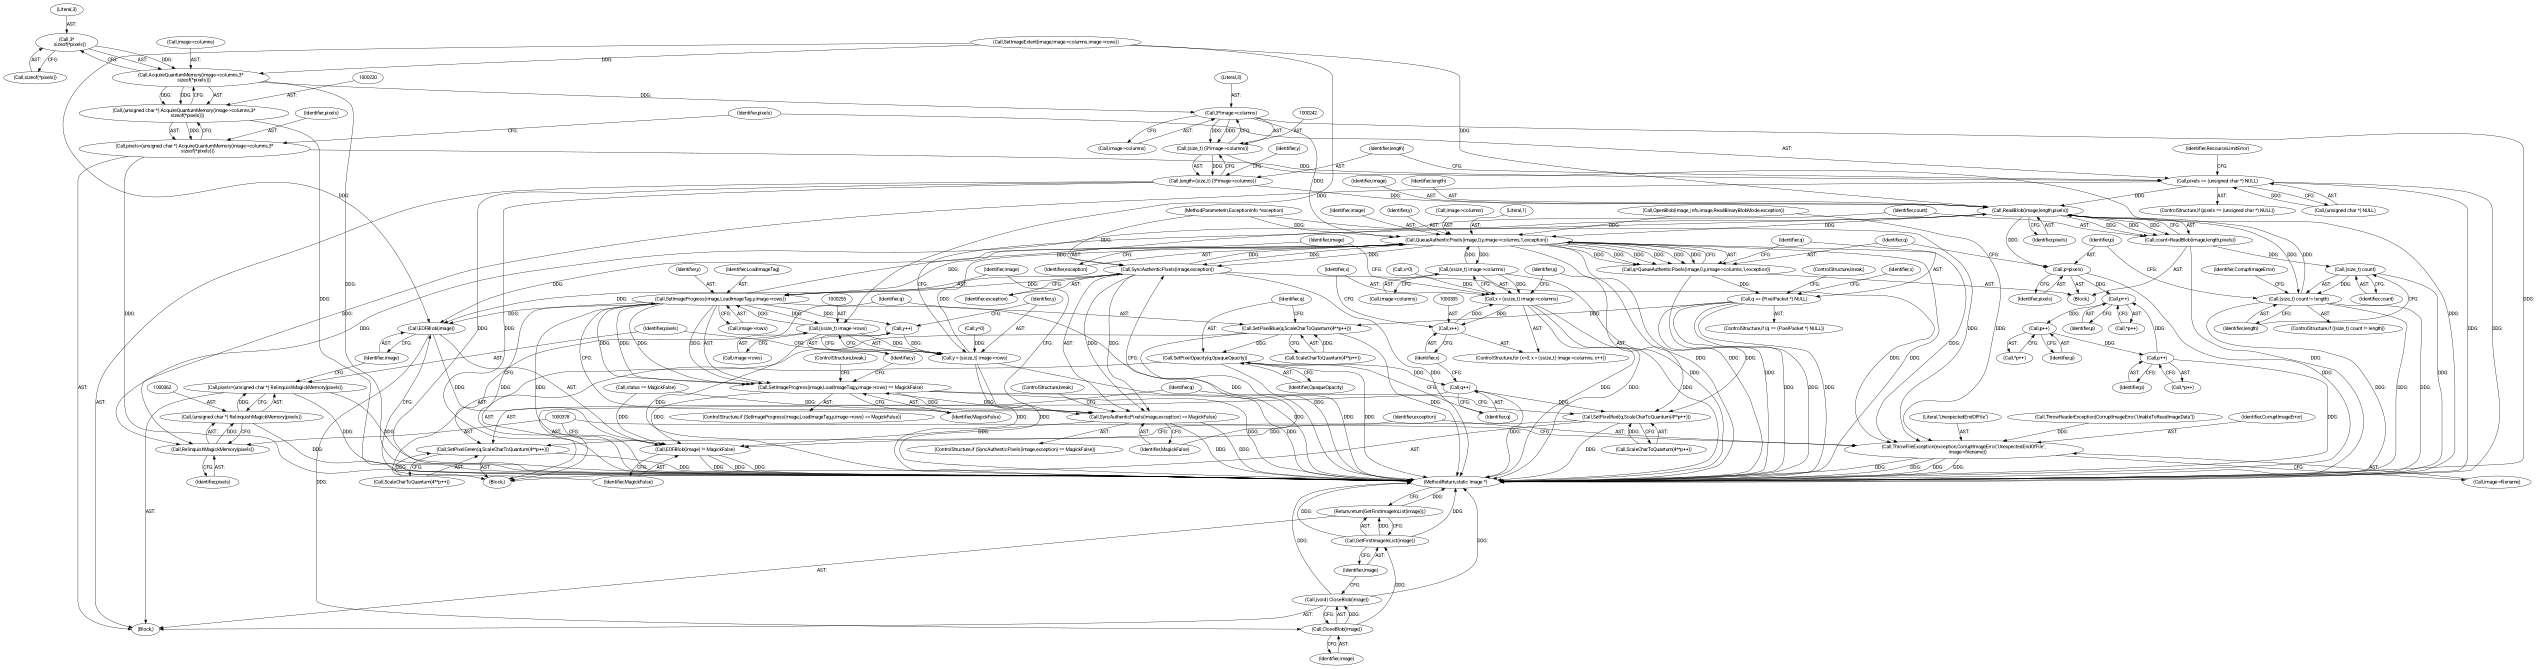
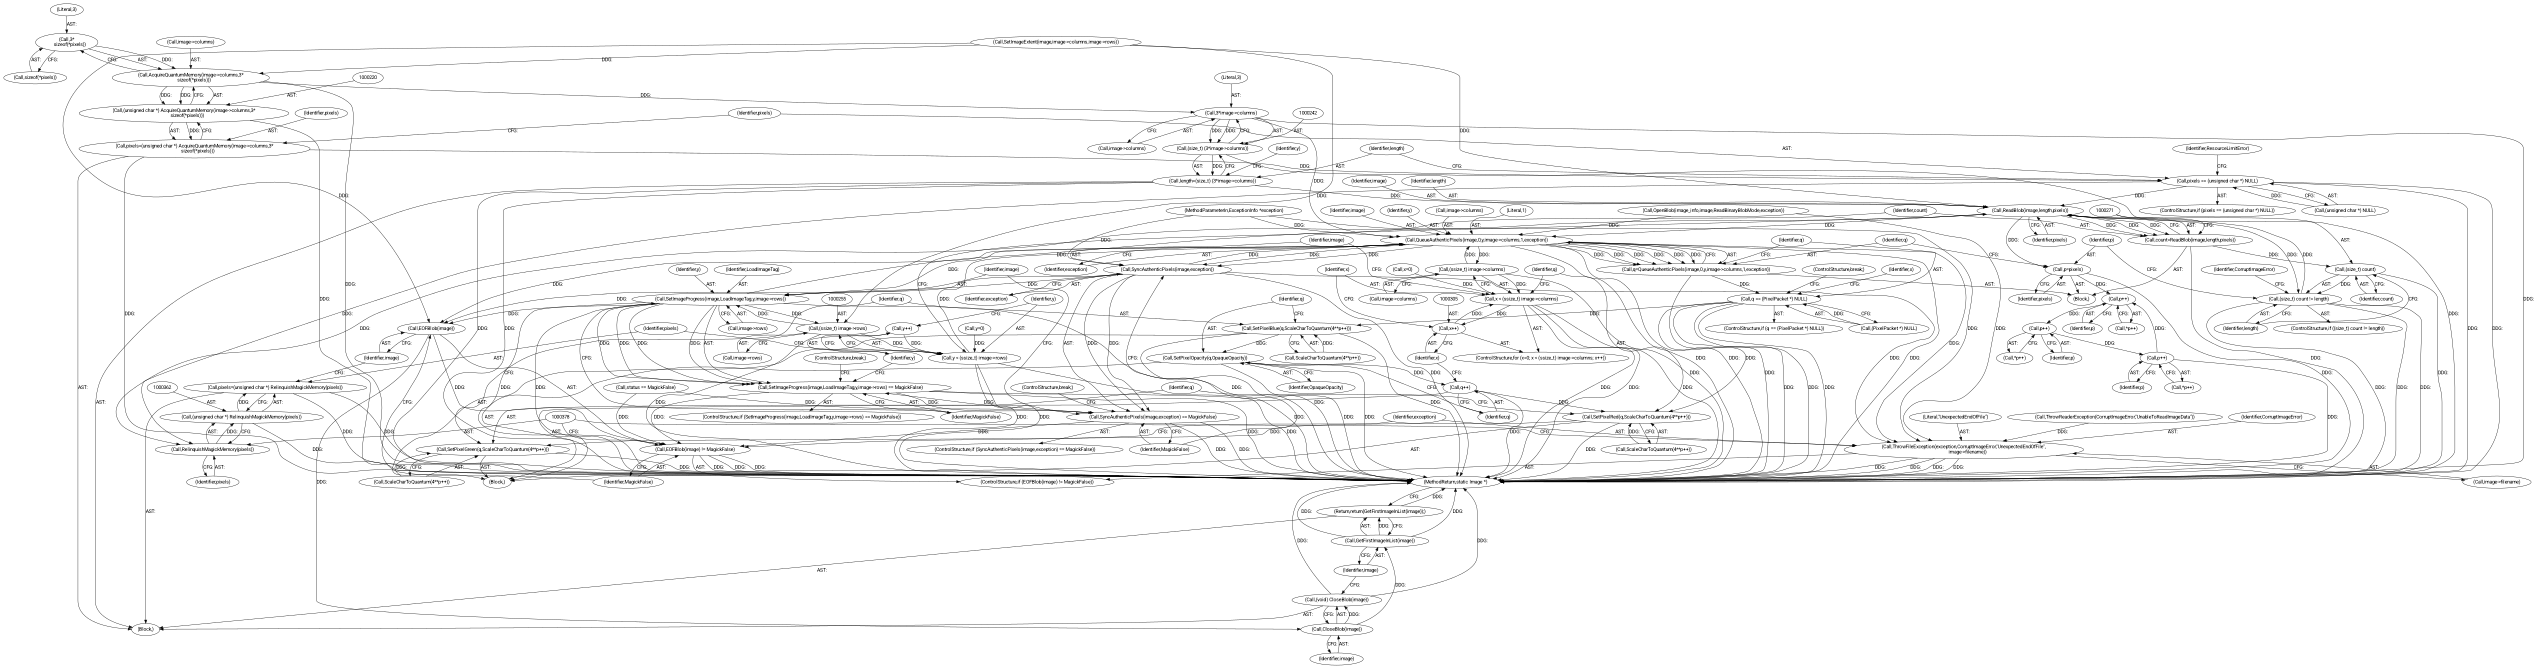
  digraph {
    fontname=Roboto
    node [fontname=Roboto]
    edge [fontname=Roboto]
    n1 [label="(Call,3*\n     sizeof(*pixels))"]
    n2 [label="(Call,AcquireQuantumMemory(image->columns,3*\n     sizeof(*pixels)))"]
    n3 [label="(Call,sizeof(*pixels))"]
    n4 [label="(Call,(unsigned char *) AcquireQuantumMemory(image->columns,3*\n     sizeof(*pixels)))"]
    n5 [label="(Call,3*image->columns)"]
    n6 [label="(MethodReturn,static Image *)"]
    n7 [label="(Call,pixels=(unsigned char *) AcquireQuantumMemory(image->columns,3*\n     sizeof(*pixels)))"]
    n8 [label="(Call,QueueAuthenticPixels(image,0,y,image->columns,1,exception))"]
    n9 [label="(Call,(size_t) (3*image->columns))"]
    n10 [label="(Call,image->columns)"]
    n11 [label="(Return,return(GetFirstImageInList(image));)"]
    n12 [label="(Call,pixels == (unsigned char *) NULL)"]
    n13 [label="(Block,)"]
    n14 [label="(Call,ReadBlob(image,length,pixels))"]
    n15 [label="(Call,RelinquishMagickMemory(pixels))"]
    n16 [label="(ControlStructure,if (pixels == (unsigned char *) NULL))"]
    n17 [label="(Call,(unsigned char *) NULL)"]
    n18 [label="(Call,count=ReadBlob(image,length,pixels))"]
    n19 [label="(Call,(size_t) count != length)"]
    n20 [label="(Call,p=pixels)"]
    n21 [label="(Identifier,pixels)"]
    n22 [label="(Call,(unsigned char *) RelinquishMagickMemory(pixels))"]
    n23 [label="(Identifier,pixels)"]
    n24 [label="(Call,(size_t) count)"]
    n25 [label="(Block,)"]
    n26 [label="(ControlStructure,if ((size_t) count != length))"]
    n27 [label="(Identifier,length)"]
    n28 [label="(Call,p++)"]
    n29 [label="(Identifier,pixels)"]
    n30 [label="(Call,q=QueueAuthenticPixels(image,0,y,image->columns,1,exception))"]
    n31 [label="(Call,(ssize_t) image->columns)"]
    n32 [label="(Call,SyncAuthenticPixels(image,exception))"]
    n33 [label="(Call,SetImageProgress(image,LoadImageTag,y,image->rows))"]
    n34 [label="(Call,EOFBlob(image))"]
    n35 [label="(Call,ThrowFileException(exception,CorruptImageError,\"UnexpectedEndOfFile\",\n      image->filename))"]
    n36 [label="(Identifier,exception)"]
    n37 [label="(Identifier,count)"]
    n38 [label="(Call,p++)"]
    n39 [label="(Identifier,p)"]
    n40 [label="(Call,*p++)"]
    n41 [label="(Call,p++)"]
    n42 [label="(Call,*p++)"]
    n43 [label="(Identifier,p)"]
    n44 [label="(Identifier,p)"]
    n45 [label="(Call,*p++)"]
    n46 [label="(Call,q == (PixelPacket *) NULL)"]
    n47 [label="(Call,x < (ssize_t) image->columns)"]
    n48 [label="(Call,image->columns)"]
    n49 [label="(Call,SyncAuthenticPixels(image,exception) == MagickFalse)"]
    n50 [label="(Identifier,exception)"]
    n51 [label="(Call,SetImageProgress(image,LoadImageTag,y,image->rows) == MagickFalse)"]
    n52 [label="(Call,(ssize_t) image->rows)"]
    n53 [label="(Call,y++)"]
    n54 [label="(Call,image->rows)"]
    n55 [label="(Call,EOFBlob(image) != MagickFalse)"]
    n56 [label="(Call,CloseBlob(image))"]
    n57 [label="(Identifier,image)"]
+   n58 [label="(ControlStructure,if (EOFBlob(image) != MagickFalse))"]
    n59 [label="(Call,image->filename)"]
    n60 [label="(Call,SetPixelRed(q,ScaleCharToQuantum(4**p++)))"]
    n61 [label="(ControlStructure,if (q == (PixelPacket *) NULL))"]
+   n62 [label="(Call,(PixelPacket *) NULL)"]
    n63 [label="(Call,SetPixelBlue(q,ScaleCharToQuantum(4**p++)))"]
    n64 [label="(Call,SetPixelGreen(q,ScaleCharToQuantum(4**p++)))"]
    n65 [label="(Block,)"]
    n66 [label="(Call,ScaleCharToQuantum(4**p++))"]
    n67 [label="(Call,ScaleCharToQuantum(4**p++))"]
    n68 [label="(Call,SetPixelOpacity(q,OpaqueOpacity))"]
    n69 [label="(Call,ScaleCharToQuantum(4**p++))"]
    n70 [label="(Call,q++)"]
    n71 [label="(Identifier,OpaqueOpacity)"]
    n72 [label="(Identifier,q)"]
    n73 [label="(Call,x++)"]
    n74 [label="(ControlStructure,for (x=0; x < (ssize_t) image->columns; x++))"]
    n75 [label="(Identifier,x)"]
    n76 [label="(Identifier,MagickFalse)"]
    n77 [label="(ControlStructure,if (SyncAuthenticPixels(image,exception) == MagickFalse))"]
    n78 [label="(ControlStructure,if (SetImageProgress(image,LoadImageTag,y,image->rows) == MagickFalse))"]
    n79 [label="(Identifier,MagickFalse)"]
    n80 [label="(Identifier,MagickFalse)"]
    n81 [label="(Call,y < (ssize_t) image->rows)"]
    n82 [label="(Call,image->rows)"]
    n83 [label="(Identifier,y)"]
    n84 [label="(Call,(void) CloseBlob(image))"]
    n85 [label="(Call,GetFirstImageInList(image))"]
    n86 [label="(Identifier,image)"]
    n87 [label="(Call,pixels=(unsigned char *) RelinquishMagickMemory(pixels))"]
    n88 [label="(Identifier,image)"]
    n89 [label="(Call,length=(size_t) (3*image->columns))"]
    n90 [label="(Call,status == MagickFalse)"]
    n91 [label="(ControlStructure,break;)"]
    n92 [label="(Identifier,q)"]
    n93 [label="(ControlStructure,break;)"]
    n94 [label="(Identifier,image)"]
    n95 [label="(Literal,\"UnexpectedEndOfFile\")"]
    n96 [label="(Identifier,count)"]
    n97 [label="(Call,x=0)"]
    n98 [label="(Identifier,ResourceLimitError)"]
    n99 [label="(Identifier,p)"]
    n100 [label="(Identifier,length)"]
    n101 [label="(Identifier,q)"]
    n102 [label="(Identifier,y)"]
    n103 [label="(ControlStructure,break;)"]
    n104 [label="(Literal,3)"]
    n105 [label="(Literal,1)"]
    n106 [label="(Identifier,q)"]
    n107 [label="(Literal,3)"]
    n108 [label="(Identifier,image)"]
    n109 [label="(Identifier,LoadImageTag)"]
    n110 [label="(Identifier,q)"]
    n111 [label="(Call,y=0)"]
    n112 [label="(Call,OpenBlob(image_info,image,ReadBinaryBlobMode,exception))"]
    n113 [label="(Call,SetImageExtent(image,image->columns,image->rows))"]
    n114 [label="(Identifier,y)"]
    n115 [label="(Identifier,pixels)"]
    n116 [label="(Identifier,x)"]
    n117 [label="(Identifier,image)"]
    n118 [label="(Identifier,y)"]
    n119 [label="(Identifier,length)"]
    n120 [label="(Identifier,q)"]
    n121 [label="(Identifier,pixels)"]
    n122 [label="(Identifier,q)"]
    n123 [label="(Call,ThrowReaderException(CorruptImageError,\"UnableToReadImageData\"))"]
    n124 [label="(Identifier,pixels)"]
    n125 [label="(Identifier,CorruptImageError)"]
    n126 [label="(MethodParameterIn,ExceptionInfo *exception)"]
    n127 [label="(Call,image->columns)"]
    n128 [label="(Identifier,CorruptImageError)"]
    n129 [label="(Identifier,x)"]
    n130 [label="(Identifier,y)"]
    n131 [label="(Identifier,exception)"]
    n132 [label="(Identifier,image)"]
    n133 [label="(Call,image->columns)"]
    1000220
+   1000271
    1000305
    1000378
    1000255
    1000362
    1000242
    n1 -> n2 [label="AST: "]
    n1 -> n2 [label="DDG: "]
    n1 -> n3 [label="CFG: "]
    n2 -> n1 [label="CFG: "]
    n2 -> n4 [label="AST: "]
    n2 -> n4 [label="DDG: "]
    n2 -> n4 [label="DDG: "]
    n2 -> n5 [label="DDG: "]
    n2 -> n6 [label="DDG: "]
    n3 -> n1 [label="AST: "]
    n4 -> n2 [label="CFG: "]
    n4 -> n6 [label="DDG: "]
    n4 -> n7 [label="AST: "]
    n4 -> n7 [label="DDG: "]
    n5 -> n6 [label="DDG: "]
    n5 -> n8 [label="DDG: "]
    n5 -> n9 [label="AST: "]
    n5 -> n9 [label="DDG: "]
    n5 -> n9 [label="DDG: "]
    n5 -> n10 [label="CFG: "]
    n6 -> n11 [label="CFG: "]
    n7 -> n4 [label="CFG: "]
    n7 -> n6 [label="DDG: "]
    n7 -> n12 [label="DDG: "]
    n7 -> n13 [label="AST: "]
    n8 -> n6 [label="DDG: "]
    n8 -> n6 [label="DDG: "]
    n8 -> n6 [label="DDG: "]
    n8 -> n30 [label="AST: "]
    n8 -> n30 [label="DDG: "]
    n8 -> n30 [label="DDG: "]
    n8 -> n30 [label="DDG: "]
    n8 -> n30 [label="DDG: "]
    n8 -> n30 [label="DDG: "]
    n8 -> n30 [label="DDG: "]
    n8 -> n31 [label="DDG: "]
    n8 -> n32 [label="DDG: "]
    n8 -> n32 [label="DDG: "]
    n8 -> n33 [label="DDG: "]
    n8 -> n34 [label="DDG: "]
    n8 -> n35 [label="DDG: "]
    n8 -> n36 [label="CFG: "]
    n9 -> n5 [label="CFG: "]
    n9 -> n6 [label="DDG: "]
    n9 -> n89 [label="AST: "]
    n9 -> n89 [label="DDG: "]
    n10 -> n5 [label="AST: "]
    n11 -> n6 [label="DDG: "]
    n11 -> n13 [label="AST: "]
    n11 -> n85 [label="CFG: "]
    n12 -> n6 [label="DDG: "]
    n12 -> n6 [label="DDG: "]
    n12 -> n14 [label="DDG: "]
    n12 -> n15 [label="DDG: "]
    n12 -> n16 [label="AST: "]
    n12 -> n17 [label="CFG: "]
    n14 -> n8 [label="DDG: "]
    n14 -> n15 [label="DDG: "]
    n14 -> n18 [label="AST: "]
    n14 -> n18 [label="DDG: "]
    n14 -> n18 [label="DDG: "]
    n14 -> n18 [label="DDG: "]
    n14 -> n19 [label="DDG: "]
    n14 -> n20 [label="DDG: "]
    n14 -> n21 [label="CFG: "]
    n15 -> n22 [label="AST: "]
    n15 -> n22 [label="DDG: "]
    n15 -> n23 [label="CFG: "]
    n17 -> n12 [label="AST: "]
    n17 -> n12 [label="DDG: "]
    n18 -> n6 [label="DDG: "]
    n18 -> n14 [label="CFG: "]
    n18 -> n24 [label="DDG: "]
    n18 -> n25 [label="AST: "]
    n19 -> n6 [label="DDG: "]
    n19 -> n6 [label="DDG: "]
    n19 -> n6 [label="DDG: "]
    n19 -> n14 [label="DDG: "]
    n19 -> n26 [label="AST: "]
    n19 -> n27 [label="CFG: "]
    n20 -> n6 [label="DDG: "]
    n20 -> n25 [label="AST: "]
    n20 -> n28 [label="DDG: "]
    n20 -> n29 [label="CFG: "]
    n21 -> n14 [label="AST: "]
    n22 -> n6 [label="DDG: "]
    n22 -> n15 [label="CFG: "]
    n22 -> n87 [label="AST: "]
    n22 -> n87 [label="DDG: "]
    n23 -> n15 [label="AST: "]
    n24 -> n6 [label="DDG: "]
    n24 -> n19 [label="AST: "]
    n24 -> n19 [label="DDG: "]
    n24 -> n37 [label="CFG: "]
    n27 -> n19 [label="AST: "]
    n27 -> n24 [label="CFG: "]
    n28 -> n38 [label="DDG: "]
    n28 -> n39 [label="CFG: "]
    n28 -> n40 [label="AST: "]
    n29 -> n20 [label="AST: "]
    n30 -> n6 [label="DDG: "]
    n30 -> n8 [label="CFG: "]
    n30 -> n25 [label="AST: "]
    n30 -> n46 [label="DDG: "]
    n31 -> n6 [label="DDG: "]
    n31 -> n8 [label="DDG: "]
    n31 -> n47 [label="AST: "]
    n31 -> n47 [label="DDG: "]
    n31 -> n48 [label="CFG: "]
    n32 -> n6 [label="DDG: "]
    n32 -> n8 [label="DDG: "]
    n32 -> n33 [label="DDG: "]
    n32 -> n34 [label="DDG: "]
    n32 -> n35 [label="DDG: "]
    n32 -> n49 [label="AST: "]
    n32 -> n49 [label="DDG: "]
    n32 -> n49 [label="DDG: "]
    n32 -> n50 [label="CFG: "]
    n33 -> n6 [label="DDG: "]
    n33 -> n6 [label="DDG: "]
    n33 -> n6 [label="DDG: "]
    n33 -> n14 [label="DDG: "]
    n33 -> n34 [label="DDG: "]
    n33 -> n51 [label="AST: "]
    n33 -> n51 [label="DDG: "]
    n33 -> n51 [label="DDG: "]
    n33 -> n51 [label="DDG: "]
    n33 -> n51 [label="DDG: "]
    n33 -> n52 [label="DDG: "]
-   n33 -> n53 [label="DDG: "]
    n33 -> n54 [label="CFG: "]
    n34 -> n55 [label="AST: "]
    n34 -> n55 [label="DDG: "]
    n34 -> n56 [label="DDG: "]
    n34 -> n57 [label="CFG: "]
    n35 -> n6 [label="DDG: "]
    n35 -> n6 [label="DDG: "]
    n35 -> n6 [label="DDG: "]
    n35 -> n6 [label="DDG: "]
+   n35 -> n58 [label="AST: "]
    n35 -> n59 [label="CFG: "]
    n36 -> n8 [label="AST: "]
    n37 -> n24 [label="AST: "]
    n38 -> n41 [label="DDG: "]
    n38 -> n42 [label="AST: "]
    n38 -> n43 [label="CFG: "]
    n39 -> n28 [label="AST: "]
    n40 -> n28 [label="CFG: "]
    n41 -> n6 [label="DDG: "]
    n41 -> n28 [label="DDG: "]
    n41 -> n44 [label="CFG: "]
    n41 -> n45 [label="AST: "]
    n42 -> n38 [label="CFG: "]
    n43 -> n38 [label="AST: "]
    n44 -> n41 [label="AST: "]
    n45 -> n41 [label="CFG: "]
    n46 -> n6 [label="DDG: "]
    n46 -> n6 [label="DDG: "]
    n46 -> n6 [label="DDG: "]
    n46 -> n60 [label="DDG: "]
    n46 -> n61 [label="AST: "]
+   n46 -> n62 [label="CFG: "]
    n46 -> n63 [label="DDG: "]
    n47 -> n6 [label="DDG: "]
    n47 -> n6 [label="DDG: "]
    n47 -> n6 [label="DDG: "]
    n47 -> n31 [label="CFG: "]
    n47 -> n73 [label="DDG: "]
    n47 -> n74 [label="AST: "]
    n48 -> n31 [label="AST: "]
    n49 -> n6 [label="DDG: "]
    n49 -> n6 [label="DDG: "]
    n49 -> n51 [label="DDG: "]
    n49 -> n55 [label="DDG: "]
    n49 -> n76 [label="CFG: "]
    n49 -> n77 [label="AST: "]
    n50 -> n32 [label="AST: "]
    n51 -> n6 [label="DDG: "]
    n51 -> n6 [label="DDG: "]
    n51 -> n49 [label="DDG: "]
    n51 -> n55 [label="DDG: "]
    n51 -> n78 [label="AST: "]
    n51 -> n79 [label="CFG: "]
    n52 -> n6 [label="DDG: "]
    n52 -> n33 [label="DDG: "]
    n52 -> n81 [label="AST: "]
    n52 -> n81 [label="DDG: "]
    n52 -> n82 [label="CFG: "]
    n53 -> n81 [label="DDG: "]
    n53 -> n83 [label="CFG: "]
    n54 -> n33 [label="AST: "]
    n55 -> n6 [label="DDG: "]
    n55 -> n6 [label="DDG: "]
    n55 -> n6 [label="DDG: "]
+   n55 -> n58 [label="AST: "]
    n55 -> n80 [label="CFG: "]
    n56 -> n84 [label="AST: "]
    n56 -> n84 [label="DDG: "]
    n56 -> n85 [label="DDG: "]
    n56 -> n86 [label="CFG: "]
    n57 -> n34 [label="AST: "]
    n57 -> n87 [label="CFG: "]
    n59 -> n35 [label="AST: "]
    n60 -> n6 [label="DDG: "]
    n60 -> n64 [label="DDG: "]
    n60 -> n65 [label="AST: "]
    n60 -> n66 [label="CFG: "]
+   n62 -> n46 [label="AST: "]
+   n62 -> n46 [label="DDG: "]
    n63 -> n6 [label="DDG: "]
    n63 -> n6 [label="DDG: "]
    n63 -> n65 [label="AST: "]
    n63 -> n68 [label="DDG: "]
    n63 -> n69 [label="CFG: "]
    n64 -> n6 [label="DDG: "]
    n64 -> n65 [label="AST: "]
    n64 -> n67 [label="CFG: "]
    n66 -> n60 [label="AST: "]
    n66 -> n60 [label="DDG: "]
    n67 -> n64 [label="AST: "]
    n67 -> n64 [label="DDG: "]
    n68 -> n6 [label="DDG: "]
    n68 -> n6 [label="DDG: "]
    n68 -> n65 [label="AST: "]
    n68 -> n70 [label="DDG: "]
    n68 -> n71 [label="CFG: "]
    n69 -> n63 [label="AST: "]
    n69 -> n63 [label="DDG: "]
    n70 -> n6 [label="DDG: "]
    n70 -> n60 [label="DDG: "]
    n70 -> n65 [label="AST: "]
    n70 -> n72 [label="CFG: "]
    n71 -> n68 [label="AST: "]
    n72 -> n68 [label="CFG: "]
    n72 -> n70 [label="AST: "]
    n73 -> n47 [label="DDG: "]
    n73 -> n74 [label="AST: "]
    n73 -> n75 [label="CFG: "]
    n75 -> n70 [label="CFG: "]
    n75 -> n73 [label="AST: "]
    n76 -> n32 [label="CFG: "]
    n76 -> n49 [label="AST: "]
    n79 -> n33 [label="CFG: "]
    n79 -> n51 [label="AST: "]
    n80 -> n34 [label="CFG: "]
    n80 -> n55 [label="AST: "]
    n81 -> n6 [label="DDG: "]
    n81 -> n6 [label="DDG: "]
    n81 -> n6 [label="DDG: "]
    n81 -> n8 [label="DDG: "]
    n81 -> n52 [label="CFG: "]
    n82 -> n52 [label="AST: "]
    n83 -> n51 [label="CFG: "]
    n83 -> n53 [label="AST: "]
    n84 -> n6 [label="DDG: "]
    n84 -> n6 [label="DDG: "]
    n84 -> n13 [label="AST: "]
    n84 -> n56 [label="CFG: "]
    n85 -> n6 [label="DDG: "]
    n85 -> n6 [label="DDG: "]
    n85 -> n11 [label="AST: "]
    n85 -> n11 [label="DDG: "]
    n85 -> n88 [label="CFG: "]
    n86 -> n56 [label="AST: "]
    n87 -> n6 [label="DDG: "]
    n87 -> n6 [label="DDG: "]
    n87 -> n13 [label="AST: "]
    n87 -> n22 [label="CFG: "]
    n88 -> n84 [label="CFG: "]
    n88 -> n85 [label="AST: "]
    n89 -> n6 [label="DDG: "]
    n89 -> n6 [label="DDG: "]
    n89 -> n9 [label="CFG: "]
    n89 -> n13 [label="AST: "]
    n89 -> n14 [label="DDG: "]
    n90 -> n49 [label="DDG: "]
    n90 -> n55 [label="DDG: "]
    n91 -> n46 [label="CFG: "]
    n92 -> n63 [label="CFG: "]
    n92 -> n68 [label="AST: "]
    n93 -> n49 [label="CFG: "]
    n94 -> n14 [label="AST: "]
    n95 -> n35 [label="AST: "]
    n96 -> n18 [label="AST: "]
    n96 -> n81 [label="CFG: "]
    n97 -> n47 [label="DDG: "]
    n98 -> n12 [label="CFG: "]
    n99 -> n19 [label="CFG: "]
    n99 -> n20 [label="AST: "]
    n100 -> n14 [label="AST: "]
    n101 -> n47 [label="CFG: "]
    n101 -> n60 [label="AST: "]
    n102 -> n8 [label="AST: "]
    n103 -> n51 [label="CFG: "]
    n104 -> n5 [label="AST: "]
    n105 -> n8 [label="AST: "]
    n106 -> n30 [label="CFG: "]
    n106 -> n46 [label="AST: "]
    n107 -> n1 [label="AST: "]
    n108 -> n8 [label="AST: "]
    n109 -> n33 [label="AST: "]
    n110 -> n63 [label="AST: "]
    n110 -> n64 [label="CFG: "]
    n111 -> n81 [label="DDG: "]
    n112 -> n8 [label="DDG: "]
    n112 -> n35 [label="DDG: "]
    n113 -> n2 [label="DDG: "]
    n113 -> n14 [label="DDG: "]
    n113 -> n34 [label="DDG: "]
    n113 -> n52 [label="DDG: "]
    n114 -> n53 [label="CFG: "]
    n114 -> n81 [label="AST: "]
    n115 -> n7 [label="AST: "]
    n116 -> n47 [label="AST: "]
    n116 -> n73 [label="CFG: "]
    n117 -> n33 [label="AST: "]
    n117 -> n49 [label="CFG: "]
    n118 -> n89 [label="CFG: "]
    n119 -> n12 [label="CFG: "]
    n119 -> n89 [label="AST: "]
    n120 -> n20 [label="CFG: "]
    n120 -> n30 [label="AST: "]
    n121 -> n81 [label="CFG: "]
    n121 -> n87 [label="AST: "]
    n122 -> n60 [label="CFG: "]
    n122 -> n64 [label="AST: "]
    n123 -> n35 [label="DDG: "]
    n124 -> n7 [label="CFG: "]
    n124 -> n12 [label="AST: "]
    n125 -> n19 [label="CFG: "]
    n126 -> n8 [label="DDG: "]
    n126 -> n32 [label="DDG: "]
    n126 -> n35 [label="DDG: "]
    n127 -> n8 [label="AST: "]
    n128 -> n35 [label="AST: "]
    n129 -> n46 [label="CFG: "]
    n130 -> n33 [label="AST: "]
    n131 -> n35 [label="AST: "]
    n131 -> n55 [label="CFG: "]
    n132 -> n32 [label="AST: "]
    n132 -> n47 [label="CFG: "]
    n133 -> n2 [label="AST: "]
    1000220 -> n4 [label="AST: "]
+   1000271 -> n18 [label="CFG: "]
+   1000271 -> n24 [label="AST: "]
    1000305 -> n73 [label="AST: "]
    1000378 -> n15 [label="AST: "]
    1000378 -> n35 [label="CFG: "]
    1000378 -> n55 [label="CFG: "]
    1000255 -> n52 [label="AST: "]
    1000362 -> n22 [label="AST: "]
    1000242 -> n9 [label="AST: "]
  }
